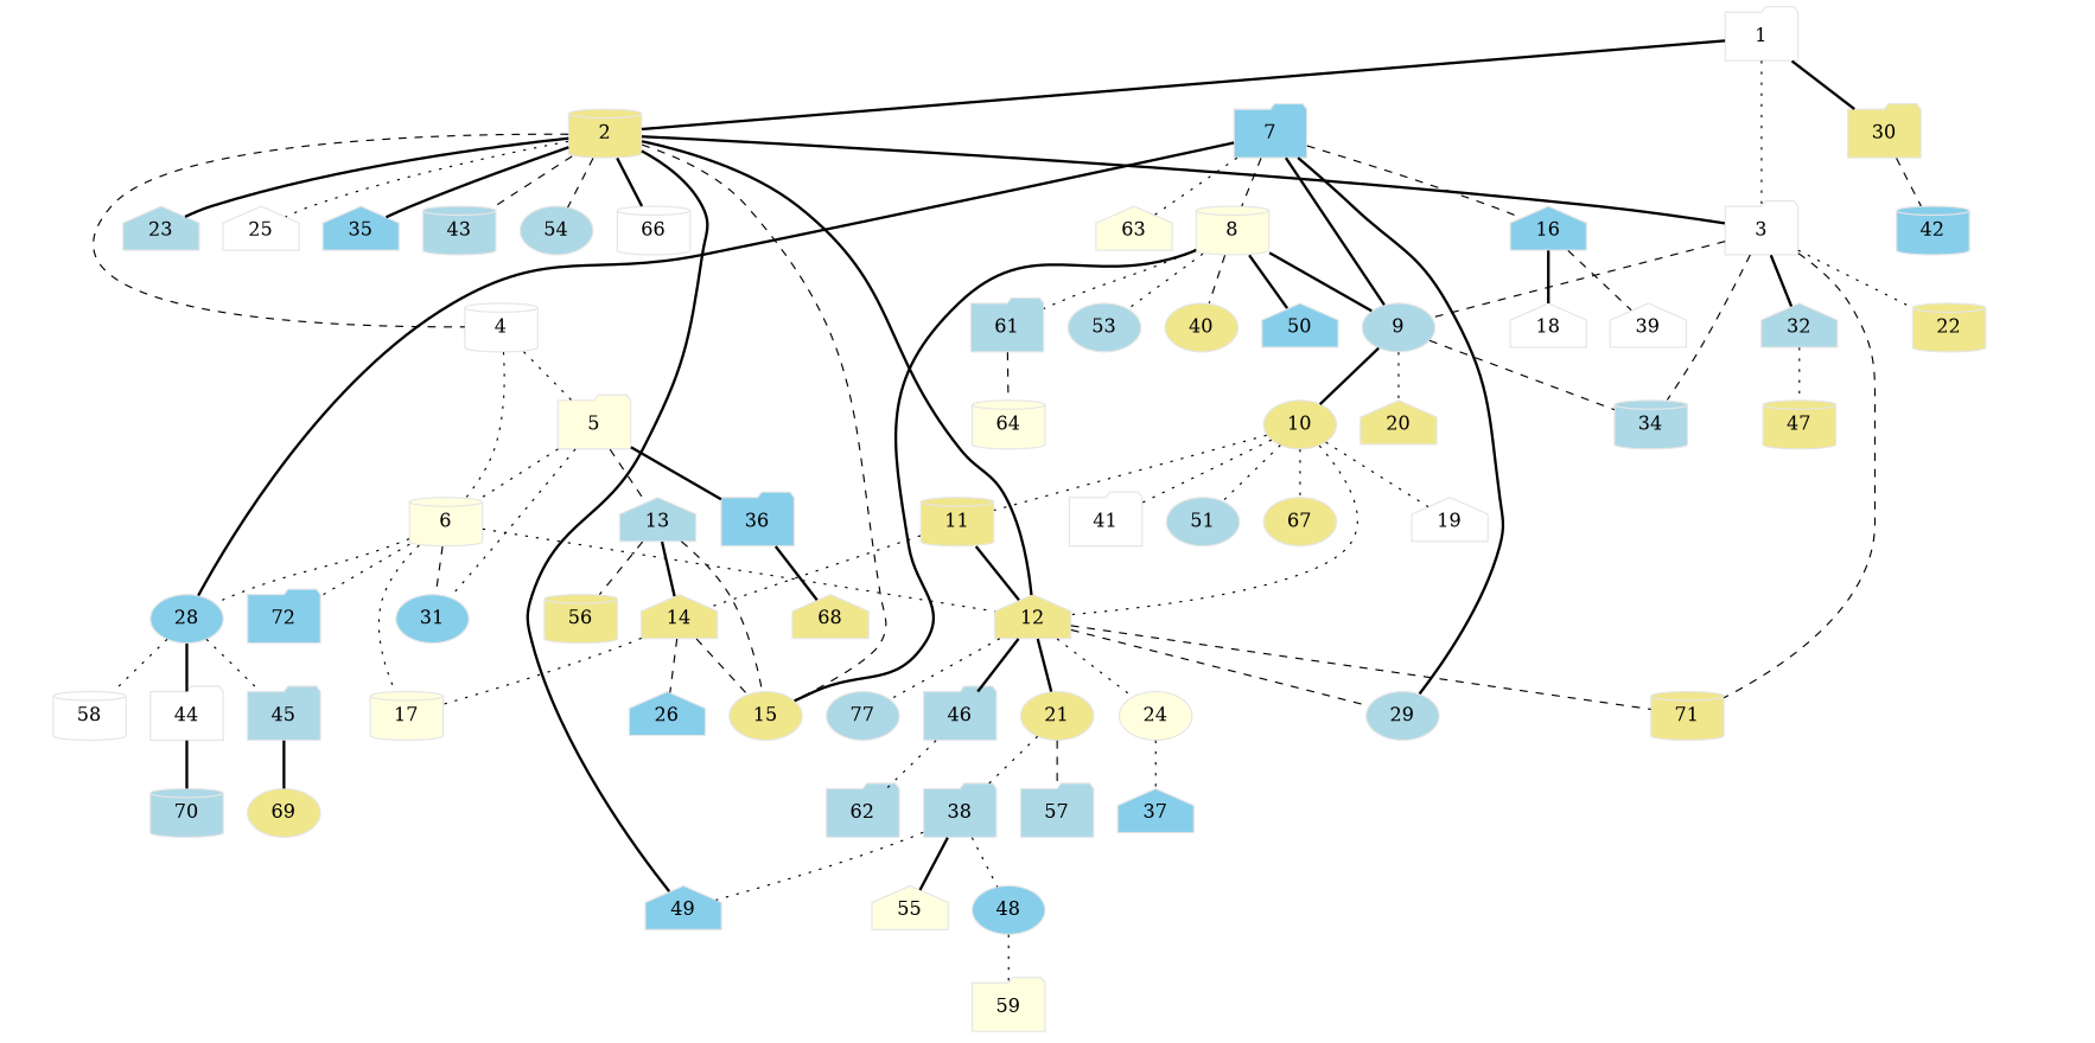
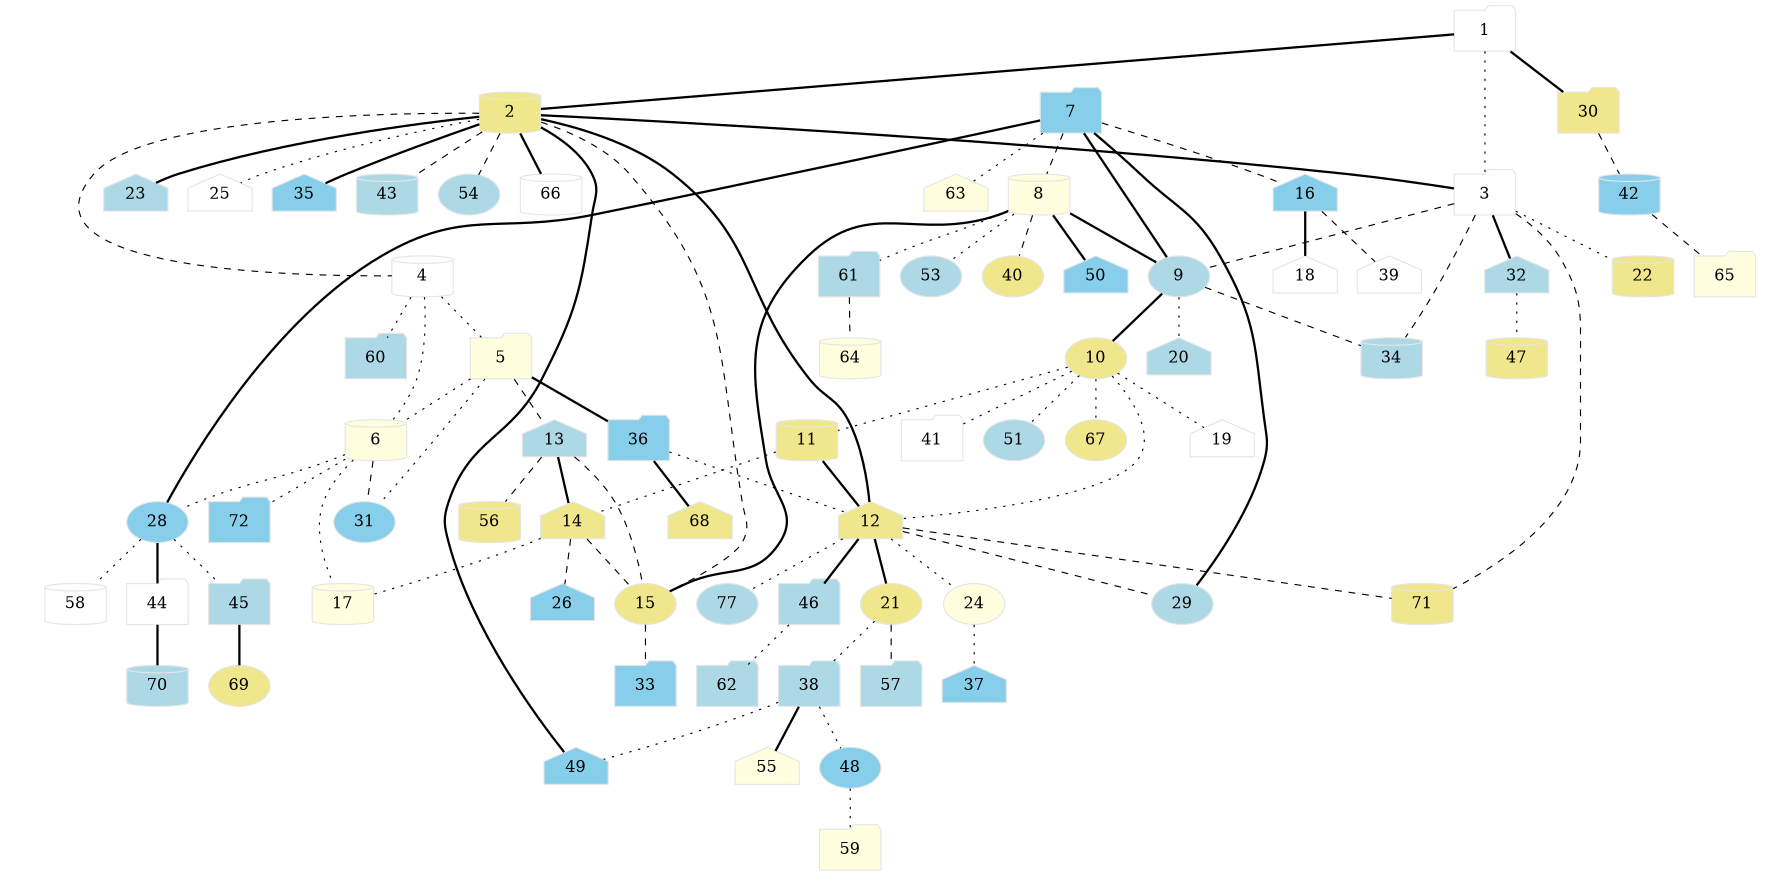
  graph {
    node [color=gray90 fillcolor=lightblue shape=folder style=filled]
    edge [style=dotted]
    1 [fillcolor=white]
    2 [fillcolor=khaki shape=cylinder]
    3 [fillcolor=white]
    30 [fillcolor=khaki]
    4 [fillcolor=white shape=cylinder]
    12 [fillcolor=khaki shape=house]
    15 [fillcolor=khaki shape=ellipse]
    23 [shape=house]
    25 [fillcolor=white shape=house]
    35 [fillcolor=skyblue shape=house]
    43 [shape=cylinder]
    49 [fillcolor=skyblue shape=house]
    54 [shape=ellipse]
    66 [fillcolor=white shape=cylinder]
    9 [shape=ellipse]
    22 [fillcolor=khaki shape=cylinder]
    32 [shape=house]
    34 [shape=cylinder]
    71 [fillcolor=khaki shape=cylinder]
    42 [fillcolor=skyblue shape=cylinder]
    5 [fillcolor=lightyellow]
    6 [fillcolor=lightyellow shape=cylinder]
+   60
    29 [shape=ellipse]
    21 [fillcolor=khaki shape=ellipse]
    24 [fillcolor=lightyellow shape=ellipse]
    n27 [label=77 shape=ellipse]
    46
+   33 [fillcolor=skyblue]
    10 [fillcolor=khaki shape=ellipse]
-   20 [fillcolor=khaki shape=house]
+   20 [shape=house]
    47 [fillcolor=khaki shape=cylinder]
    13 [shape=house]
    31 [fillcolor=skyblue shape=ellipse]
    36 [fillcolor=skyblue]
    17 [fillcolor=lightyellow shape=cylinder]
    28 [fillcolor=skyblue shape=ellipse]
    72 [fillcolor=skyblue]
    14 [fillcolor=khaki shape=house]
    56 [fillcolor=khaki shape=cylinder]
    68 [fillcolor=khaki shape=house]
    7 [fillcolor=skyblue]
    8 [fillcolor=lightyellow shape=cylinder]
    16 [fillcolor=skyblue shape=house]
    63 [fillcolor=lightyellow shape=house]
    44 [fillcolor=white]
    45
    58 [fillcolor=white shape=cylinder]
    40 [fillcolor=khaki shape=ellipse]
    50 [fillcolor=skyblue shape=house]
    53 [shape=ellipse]
    61
    18 [fillcolor=white shape=house]
    39 [fillcolor=white shape=house]
    64 [fillcolor=lightyellow shape=cylinder]
    11 [fillcolor=khaki shape=cylinder]
    19 [fillcolor=white shape=house]
    41 [fillcolor=white]
    51 [shape=ellipse]
    67 [fillcolor=khaki shape=ellipse]
    26 [fillcolor=skyblue shape=house]
    38
    57
    37 [fillcolor=skyblue shape=house]
    62
    48 [fillcolor=skyblue shape=ellipse]
    55 [fillcolor=lightyellow shape=house]
    70 [shape=cylinder]
    69 [fillcolor=khaki shape=ellipse]
+   65 [fillcolor=lightyellow]
    59 [fillcolor=lightyellow]
    1 -- 2 [style=bold]
    1 -- 3
    1 -- 30 [style=bold]
    2 -- 3 [style=bold]
    2 -- 4 [style=dashed]
    2 -- 12 [style=bold]
    2 -- 15 [style=dashed]
    2 -- 23 [style=bold]
    2 -- 25
    2 -- 35 [style=bold]
    2 -- 43 [style=dashed]
    2 -- 49 [style=bold]
    2 -- 54 [style=dashed]
    2 -- 66 [style=bold]
    3 -- 9 [style=dashed]
    3 -- 22
    3 -- 32 [style=bold]
    3 -- 34 [style=dashed]
    3 -- 71 [style=dashed]
    30 -- 42 [style=dashed]
    4 -- 5
    4 -- 6
+   4 -- 60
    12 -- 71 [style=dashed]
    12 -- 29 [style=dashed]
    12 -- 21 [style=bold]
    12 -- 24
    12 -- n27
    12 -- 46 [style=bold]
+   15 -- 33 [style=dashed]
    9 -- 34 [style=dashed]
    9 -- 10 [style=bold]
    9 -- 20
    32 -- 47
+   42 -- 65 [style=dashed]
    5 -- 6
    5 -- 13 [style=dashed]
    5 -- 31
    5 -- 36 [style=bold]
-   6 -- 12
+   36 -- 12
    6 -- 31 [style=dashed]
    6 -- 17
    6 -- 28
    6 -- 72
    21 -- 38
    21 -- 57 [style=dashed]
    24 -- 37
    46 -- 62
    10 -- 12
    10 -- 11
    10 -- 19
    10 -- 41
    10 -- 51
    10 -- 67
    13 -- 15 [style=dashed]
    13 -- 14 [style=bold]
    13 -- 56 [style=dashed]
    36 -- 68 [style=bold]
    28 -- 44 [style=bold]
    28 -- 45
    28 -- 58
    14 -- 15 [style=dashed]
    14 -- 17
    14 -- 26 [style=dashed]
    7 -- 9 [style=bold]
    7 -- 29 [style=bold]
    7 -- 28 [style=bold]
    7 -- 8 [style=dashed]
    7 -- 16 [style=dashed]
    7 -- 63
    8 -- 15 [style=bold]
    8 -- 9 [style=bold]
    8 -- 40 [style=dashed]
    8 -- 50 [style=bold]
    8 -- 53
    8 -- 61
    16 -- 18 [style=bold]
    16 -- 39 [style=dashed]
    44 -- 70 [style=bold]
    45 -- 69 [style=bold]
    61 -- 64 [style=dashed]
    11 -- 12 [style=bold]
    11 -- 14
    38 -- 49
    38 -- 48
    38 -- 55 [style=bold]
    48 -- 59
  }
